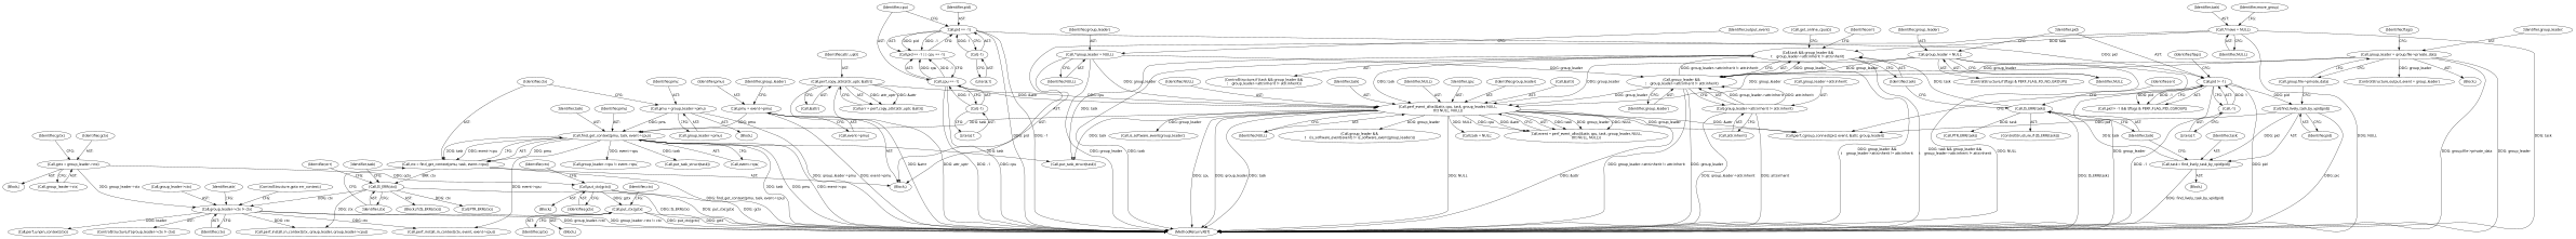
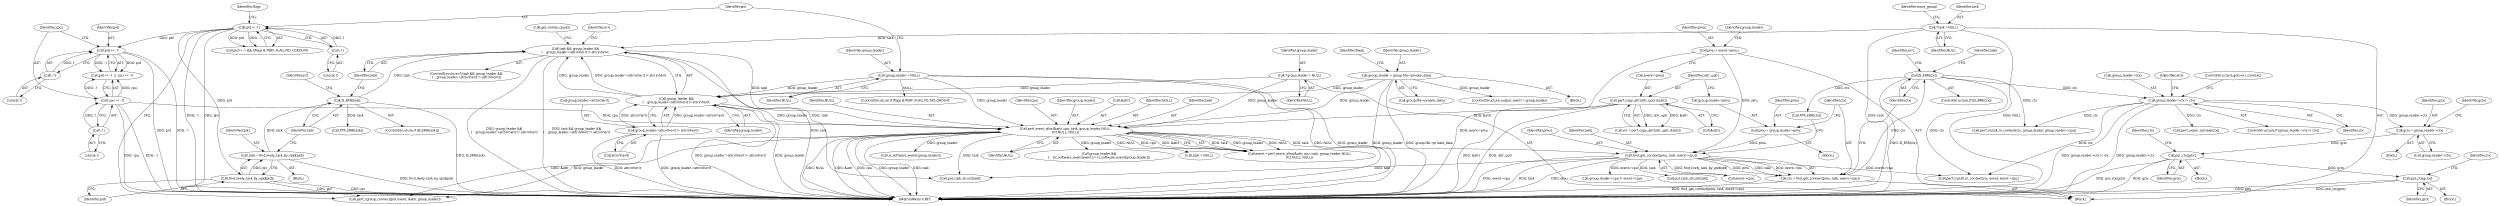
  digraph {
    fontname="Noto Sans"
    node [fontname="Noto Sans"]
    edge [fontname="Noto Sans"]
    n1 [label="(Call,gctx = group_leader->ctx)"]
    n2 [label="(Call,put_ctx(gctx))"]
    n3 [label="(Call,group_leader->ctx)"]
    n4 [label="(Block,)"]
    n5 [label="(MethodReturn,RET)"]
    n6 [label="(Call,put_ctx(gctx))"]
    n7 [label="(Block,)"]
    n8 [label="(Identifier,gctx)"]
    n9 [label="(Call,group_leader->ctx != ctx)"]
    n10 [label="(Call,perf_unpin_context(ctx))"]
    n11 [label="(ControlStructure,if (group_leader->ctx != ctx))"]
    n12 [label="(Call,perf_install_in_context(ctx, event, event->cpu))"]
    n13 [label="(Call,perf_install_in_context(ctx, group_leader, group_leader->cpu))"]
    n14 [label="(Identifier,ctx)"]
    n15 [label="(Call,IS_ERR(ctx))"]
-   n16 [label="(Block,if (IS_ERR(ctx)))"]
+   n16 [label="(ControlStructure,if (IS_ERR(ctx)))"]
    n17 [label="(Call,PTR_ERR(ctx))"]
    n18 [label="(Identifier,ctx)"]
    n19 [label="(Call,ctx = find_get_context(pmu, task, event->cpu))"]
    n20 [label="(Call,find_get_context(pmu, task, event->cpu))"]
    n21 [label="(Block,)"]
    n22 [label="(Call,put_task_struct(task))"]
    n23 [label="(Call,group_leader->cpu != event->cpu)"]
    n24 [label="(Call,put_task_struct(task))"]
    n25 [label="(Call,event->cpu)"]
    n26 [label="(Call,pmu = group_leader->pmu)"]
    n27 [label="(Call,group_leader->pmu)"]
    n28 [label="(Block,)"]
    n29 [label="(Call,pmu = event->pmu)"]
    n30 [label="(Call,event->pmu)"]
    n31 [label="(Call,perf_event_alloc(&attr, cpu, task, group_leader, NULL,\n\t\t\t\t NULL, NULL))"]
    n32 [label="(Identifier,NULL)"]
    n33 [label="(Call,group_leader &&\n\t    (is_software_event(event) != is_software_event(group_leader)))"]
    n34 [label="(Call,task = NULL)"]
    n35 [label="(Call,event = perf_event_alloc(&attr, cpu, task, group_leader, NULL,\n\t\t\t\t NULL, NULL))"]
    n36 [label="(Call,is_software_event(group_leader))"]
    n37 [label="(Call,perf_cgroup_connect(pid, event, &attr, group_leader))"]
    n38 [label="(Call,perf_copy_attr(attr_uptr, &attr))"]
    n39 [label="(Call,err = perf_copy_attr(attr_uptr, &attr))"]
    n40 [label="(Call,&attr)"]
    n41 [label="(Call,cpu == -1)"]
    n42 [label="(Call,-1)"]
    n43 [label="(Call,pid == -1 || cpu == -1)"]
    n44 [label="(Literal,1)"]
    n45 [label="(Call,pid == -1)"]
    n46 [label="(Call,task && group_leader &&\n\t    group_leader->attr.inherit != attr.inherit)"]
    n47 [label="(Call,group_leader &&\n\t    group_leader->attr.inherit != attr.inherit)"]
    n48 [label="(Identifier,task)"]
    n49 [label="(ControlStructure,if (task && group_leader &&\n\t    group_leader->attr.inherit != attr.inherit))"]
    n50 [label="(Call,group_leader->attr.inherit != attr.inherit)"]
    n51 [label="(Identifier,group_leader)"]
    n52 [label="(Call,IS_ERR(task))"]
    n53 [label="(Call,PTR_ERR(task))"]
    n54 [label="(Identifier,task)"]
    n55 [label="(ControlStructure,if (IS_ERR(task)))"]
    n56 [label="(Call,task = find_lively_task_by_vpid(pid))"]
    n57 [label="(Call,find_lively_task_by_vpid(pid))"]
    n58 [label="(Block,)"]
    n59 [label="(Identifier,pid)"]
    n60 [label="(Call,pid != -1)"]
    n61 [label="(Call,-1)"]
    n62 [label="(Call,pid != -1 && !(flags & PERF_FLAG_PID_CGROUP))"]
    n63 [label="(Literal,1)"]
    n64 [label="(Call,-1)"]
    n65 [label="(Literal,1)"]
-   n66 [label="(Call,*move = NULL)"]
+   n66 [label="(Call,*task = NULL)"]
    n67 [label="(Identifier,NULL)"]
    n68 [label="(Call,attr.inherit)"]
    n69 [label="(Call,group_leader = NULL)"]
    n70 [label="(ControlStructure,if (flags & PERF_FLAG_FD_NO_GROUP))"]
    n71 [label="(Identifier,NULL)"]
    n72 [label="(Call,*group_leader = NULL)"]
    n73 [label="(Identifier,NULL)"]
    n74 [label="(Call,group_leader = group.file->private_data)"]
    n75 [label="(Block,)"]
    n76 [label="(Call,group.file->private_data)"]
    n77 [label="(ControlStructure,output_event = group_leader)"]
    n78 [label="(Identifier,gctx)"]
    n79 [label="(Block,)"]
    n80 [label="(Identifier,NULL)"]
    n81 [label="(Identifier,attr_uptr)"]
    n82 [label="(Identifier,gctx)"]
    n83 [label="(Identifier,gctx)"]
    n84 [label="(Identifier,err)"]
    n85 [label="(Identifier,err)"]
    n86 [label="(Identifier,pmu)"]
    n87 [label="(Identifier,flags)"]
    n88 [label="(Identifier,cpu)"]
    n89 [label="(Identifier,pmu)"]
    n90 [label="(Identifier,move_group)"]
    n91 [label="(Identifier,group_leader)"]
    n92 [label="(Identifier,err)"]
    n93 [label="(Call,group_leader->ctx)"]
    n94 [label="(Identifier,pid)"]
    n95 [label="(Identifier,attr)"]
    n96 [label="(Identifier,task)"]
    n97 [label="(Identifier,group_leader)"]
    n98 [label="(Identifier,task)"]
    n99 [label="(Identifier,pid)"]
    n100 [label="(Identifier,ctx)"]
    n101 [label="(Call,group_leader->attr.inherit)"]
    n102 [label="(Identifier,ctx)"]
    n103 [label="(Call,get_online_cpus())"]
    n104 [label="(Identifier,flags)"]
    n105 [label="(Identifier,group_leader)"]
    n106 [label="(Identifier,task)"]
    n107 [label="(Call,&attr)"]
    n108 [label="(Identifier,cpu)"]
    n109 [label="(Identifier,NULL)"]
    n110 [label="(Identifier,group_leader)"]
    n111 [label="(Identifier,task)"]
    n112 [label="(Identifier,task)"]
    n113 [label="(ControlStructure,goto err_context;)"]
    n114 [label="(Identifier,pmu)"]
-   n115 [label="(Identifier,output_event)"]
    n116 [label="(Identifier,ctx)"]
    n117 [label="(Identifier,group_leader)"]
    n1 -> n2 [label="DDG: gctx"]
    n1 -> n3 [label="CFG: "]
    n1 -> n4 [label="AST: "]
    n2 -> n5 [label="DDG: put_ctx(gctx)"]
    n2 -> n5 [label="DDG: gctx"]
    n2 -> n6 [label="DDG: gctx"]
    n2 -> n7 [label="AST: "]
    n2 -> n8 [label="CFG: "]
    n3 -> n1 [label="AST: "]
    n6 -> n5 [label="DDG: gctx"]
    n6 -> n5 [label="DDG: put_ctx(gctx)"]
    n6 -> n78 [label="CFG: "]
    n6 -> n79 [label="AST: "]
    n8 -> n2 [label="AST: "]
-   n1 -> n9 [label="DDG: group_leader->ctx"]
+   n9 -> n1 [label="DDG: group_leader->ctx"]
    n9 -> n5 [label="DDG: group_leader->ctx"]
    n9 -> n5 [label="DDG: group_leader->ctx != ctx"]
-   n9 -> n10 [label="DDG: leader"]
+   n9 -> n10 [label="DDG: ctx"]
    n9 -> n11 [label="AST: "]
    n9 -> n12 [label="DDG: ctx"]
    n9 -> n13 [label="DDG: ctx"]
    n9 -> n14 [label="CFG: "]
    n14 -> n9 [label="AST: "]
    n15 -> n5 [label="DDG: IS_ERR(ctx)"]
    n15 -> n9 [label="DDG: ctx"]
+   n15 -> n12 [label="DDG: ctx"]
    n15 -> n13 [label="DDG: ctx"]
    n15 -> n16 [label="AST: "]
    n15 -> n17 [label="DDG: ctx"]
    n15 -> n18 [label="CFG: "]
    n18 -> n15 [label="AST: "]
    n18 -> n19 [label="CFG: "]
    n19 -> n5 [label="DDG: find_get_context(pmu, task, event->cpu)"]
-   n19 -> n15 [label="ERR: ctx"]
-   n19 -> n20 [label="CFG: "]
+   n19 -> n15 [label="DDG: ctx"]
+   n17 -> n20 [label="CFG: "]
    n19 -> n21 [label="AST: "]
    n20 -> n5 [label="DDG: event->cpu"]
    n20 -> n5 [label="DDG: task"]
    n20 -> n5 [label="DDG: pmu"]
    n20 -> n12 [label="DDG: event->cpu"]
    n20 -> n19 [label="AST: "]
    n20 -> n19 [label="DDG: pmu"]
    n20 -> n19 [label="DDG: task"]
    n20 -> n19 [label="DDG: event->cpu"]
    n20 -> n22 [label="DDG: task"]
    n20 -> n23 [label="DDG: event->cpu"]
    n20 -> n24 [label="DDG: task"]
-   n20 -> n25 [label="CFG: "]
+   n20 -> n25 [label="DDG: find_lively_task_by_vpid(pid)"]
    n25 -> n20 [label="AST: "]
-   n26 -> n5 [label="DDG: group_leader->pmu"]
    n26 -> n20 [label="DDG: pmu"]
-   n26 -> n27 [label="CFG: "]
+   n81 -> n27 [label="CFG: "]
    n26 -> n28 [label="AST: "]
    n27 -> n26 [label="AST: "]
    n29 -> n5 [label="DDG: event->pmu"]
    n29 -> n20 [label="DDG: pmu"]
    n29 -> n21 [label="AST: "]
    n29 -> n30 [label="CFG: "]
-   n30 -> n29 [label="AST: "]
+   n30 -> n38 [label="AST: "]
    n31 -> n5 [label="DDG: NULL"]
    n31 -> n5 [label="DDG: &attr"]
    n31 -> n5 [label="DDG: cpu"]
    n31 -> n5 [label="DDG: group_leader"]
    n31 -> n5 [label="DDG: task"]
    n31 -> n20 [label="DDG: task"]
    n31 -> n22 [label="DDG: task"]
    n31 -> n32 [label="CFG: "]
    n31 -> n33 [label="DDG: group_leader"]
    n31 -> n34 [label="DDG: NULL"]
    n31 -> n35 [label="AST: "]
    n31 -> n35 [label="DDG: task"]
    n31 -> n35 [label="DDG: group_leader"]
    n31 -> n35 [label="DDG: NULL"]
    n31 -> n35 [label="DDG: cpu"]
    n31 -> n35 [label="DDG: &attr"]
    n31 -> n36 [label="DDG: group_leader"]
    n31 -> n37 [label="DDG: &attr"]
    n31 -> n37 [label="DDG: group_leader"]
    n32 -> n31 [label="AST: "]
    n35 -> n31 [label="CFG: "]
    n38 -> n5 [label="DDG: &attr"]
    n38 -> n5 [label="DDG: attr_uptr"]
    n38 -> n31 [label="DDG: &attr"]
    n38 -> n39 [label="AST: "]
    n38 -> n39 [label="DDG: attr_uptr"]
    n38 -> n39 [label="DDG: &attr"]
    n38 -> n40 [label="CFG: "]
    n39 -> n38 [label="CFG: "]
    n40 -> n38 [label="AST: "]
    n41 -> n5 [label="DDG: cpu"]
    n41 -> n5 [label="DDG: -1"]
    n41 -> n31 [label="DDG: cpu"]
    n41 -> n42 [label="CFG: "]
    n41 -> n43 [label="AST: "]
    n41 -> n43 [label="DDG: cpu"]
    n41 -> n43 [label="DDG: -1"]
    n42 -> n41 [label="AST: "]
    n42 -> n41 [label="DDG: 1"]
    n42 -> n44 [label="CFG: "]
    n43 -> n41 [label="CFG: "]
    n43 -> n45 [label="CFG: "]
    n44 -> n42 [label="AST: "]
    n45 -> n5 [label="DDG: pid"]
    n45 -> n5 [label="DDG: -1"]
    n45 -> n43 [label="AST: "]
    n45 -> n43 [label="DDG: pid"]
    n45 -> n43 [label="DDG: -1"]
-   n45 -> n60 [label="DDG: pid"]
+   n60 -> n45 [label="DDG: pid"]
    n45 -> n64 [label="CFG: "]
    n46 -> n5 [label="DDG: task"]
    n46 -> n5 [label="DDG: group_leader &&\n\t    group_leader->attr.inherit != attr.inherit"]
    n46 -> n5 [label="DDG: task && group_leader &&\n\t    group_leader->attr.inherit != attr.inherit"]
    n46 -> n22 [label="DDG: task"]
    n46 -> n31 [label="DDG: task"]
    n46 -> n47 [label="CFG: "]
    n46 -> n48 [label="CFG: "]
    n46 -> n49 [label="AST: "]
    n47 -> n5 [label="DDG: group_leader->attr.inherit != attr.inherit"]
    n47 -> n5 [label="DDG: group_leader"]
    n47 -> n31 [label="DDG: group_leader"]
    n47 -> n46 [label="AST: "]
    n47 -> n46 [label="DDG: group_leader"]
    n47 -> n46 [label="DDG: group_leader->attr.inherit != attr.inherit"]
    n47 -> n50 [label="CFG: "]
    n47 -> n51 [label="CFG: "]
    n48 -> n46 [label="AST: "]
    n48 -> n52 [label="CFG: "]
    n50 -> n5 [label="DDG: group_leader->attr.inherit"]
    n50 -> n5 [label="DDG: attr.inherit"]
    n50 -> n47 [label="AST: "]
    n50 -> n47 [label="DDG: group_leader->attr.inherit"]
    n50 -> n47 [label="DDG: attr.inherit"]
    n50 -> n68 [label="CFG: "]
    n51 -> n47 [label="AST: "]
    n52 -> n5 [label="DDG: IS_ERR(task)"]
    n52 -> n46 [label="DDG: task"]
    n52 -> n53 [label="DDG: task"]
    n52 -> n54 [label="CFG: "]
    n52 -> n55 [label="AST: "]
    n54 -> n52 [label="AST: "]
    n54 -> n56 [label="CFG: "]
    n56 -> n5 [label="DDG: find_lively_task_by_vpid(pid)"]
    n56 -> n52 [label="DDG: task"]
-   n76 -> n57 [label="CFG: "]
+   n56 -> n57 [label="CFG: "]
    n56 -> n58 [label="AST: "]
    n57 -> n5 [label="DDG: pid"]
    n57 -> n37 [label="DDG: pid"]
    n57 -> n56 [label="AST: "]
    n57 -> n56 [label="DDG: pid"]
    n57 -> n59 [label="CFG: "]
    n59 -> n57 [label="AST: "]
    n60 -> n5 [label="DDG: -1"]
    n60 -> n5 [label="DDG: pid"]
    n60 -> n37 [label="CFG: "]
    n60 -> n57 [label="DDG: pid"]
    n60 -> n61 [label="CFG: "]
    n60 -> n62 [label="AST: "]
    n60 -> n62 [label="DDG: pid"]
    n60 -> n62 [label="DDG: -1"]
    n61 -> n60 [label="AST: "]
    n61 -> n60 [label="DDG: 1"]
    n61 -> n63 [label="CFG: "]
    n62 -> n60 [label="CFG: "]
    n63 -> n61 [label="AST: "]
    n64 -> n45 [label="AST: "]
    n64 -> n45 [label="DDG: 1"]
    n64 -> n65 [label="CFG: "]
    n65 -> n64 [label="AST: "]
    n66 -> n5 [label="DDG: task"]
    n66 -> n5 [label="DDG: NULL"]
    n66 -> n21 [label="AST: "]
    n66 -> n46 [label="DDG: task"]
    n66 -> n67 [label="CFG: "]
    n67 -> n66 [label="AST: "]
    n68 -> n50 [label="AST: "]
    n69 -> n5 [label="DDG: NULL"]
    n69 -> n5 [label="DDG: group_leader"]
    n69 -> n31 [label="DDG: group_leader"]
    n69 -> n47 [label="DDG: group_leader"]
-   n69 -> n70 [label="AST: "]
+   n69 -> n70 [label="NULL: "]
    n69 -> n71 [label="CFG: "]
    n71 -> n69 [label="AST: "]
-   n72 -> n5 [label="DDG: group_leader"]
    n72 -> n21 [label="AST: "]
    n72 -> n31 [label="DDG: group_leader"]
    n72 -> n47 [label="DDG: group_leader"]
    n72 -> n73 [label="CFG: "]
    n73 -> n72 [label="AST: "]
    n74 -> n5 [label="DDG: group.file->private_data"]
    n74 -> n5 [label="DDG: group_leader"]
    n74 -> n31 [label="DDG: group_leader"]
    n74 -> n47 [label="DDG: group_leader"]
    n74 -> n75 [label="AST: "]
    n74 -> n76 [label="CFG: "]
    n74 -> n77 [label="DDG: group_leader"]
-   n76 -> n74 [label="CFG: "]
+   n76 -> n74 [label="AST: "]
    n78 -> n6 [label="AST: "]
    n80 -> n31 [label="AST: "]
    n81 -> n38 [label="AST: "]
    n82 -> n1 [label="CFG: "]
    n83 -> n1 [label="AST: "]
    n84 -> n46 [label="CFG: "]
    n85 -> n52 [label="CFG: "]
    n86 -> n29 [label="AST: "]
    n87 -> n74 [label="CFG: "]
    n88 -> n31 [label="AST: "]
    n89 -> n20 [label="AST: "]
    n90 -> n66 [label="CFG: "]
    n91 -> n29 [label="CFG: "]
    n92 -> n15 [label="CFG: "]
    n93 -> n9 [label="AST: "]
    n94 -> n45 [label="AST: "]
    n95 -> n9 [label="CFG: "]
    n96 -> n15 [label="CFG: "]
    n97 -> n31 [label="AST: "]
    n98 -> n20 [label="AST: "]
    n99 -> n60 [label="AST: "]
    n99 -> n69 [label="CFG: "]
    n100 -> n2 [label="CFG: "]
    n101 -> n50 [label="AST: "]
    n102 -> n19 [label="AST: "]
    n102 -> n26 [label="CFG: "]
    n103 -> n46 [label="CFG: "]
    n104 -> n60 [label="CFG: "]
    n105 -> n72 [label="AST: "]
    n106 -> n56 [label="AST: "]
    n107 -> n31 [label="AST: "]
    n108 -> n41 [label="AST: "]
    n108 -> n45 [label="CFG: "]
    n109 -> n31 [label="AST: "]
    n110 -> n69 [label="AST: "]
    n111 -> n31 [label="AST: "]
    n112 -> n66 [label="AST: "]
    n113 -> n9 [label="CFG: "]
    n114 -> n26 [label="AST: "]
-   n115 -> n72 [label="CFG: "]
    n116 -> n6 [label="CFG: "]
    n117 -> n74 [label="AST: "]
  }
